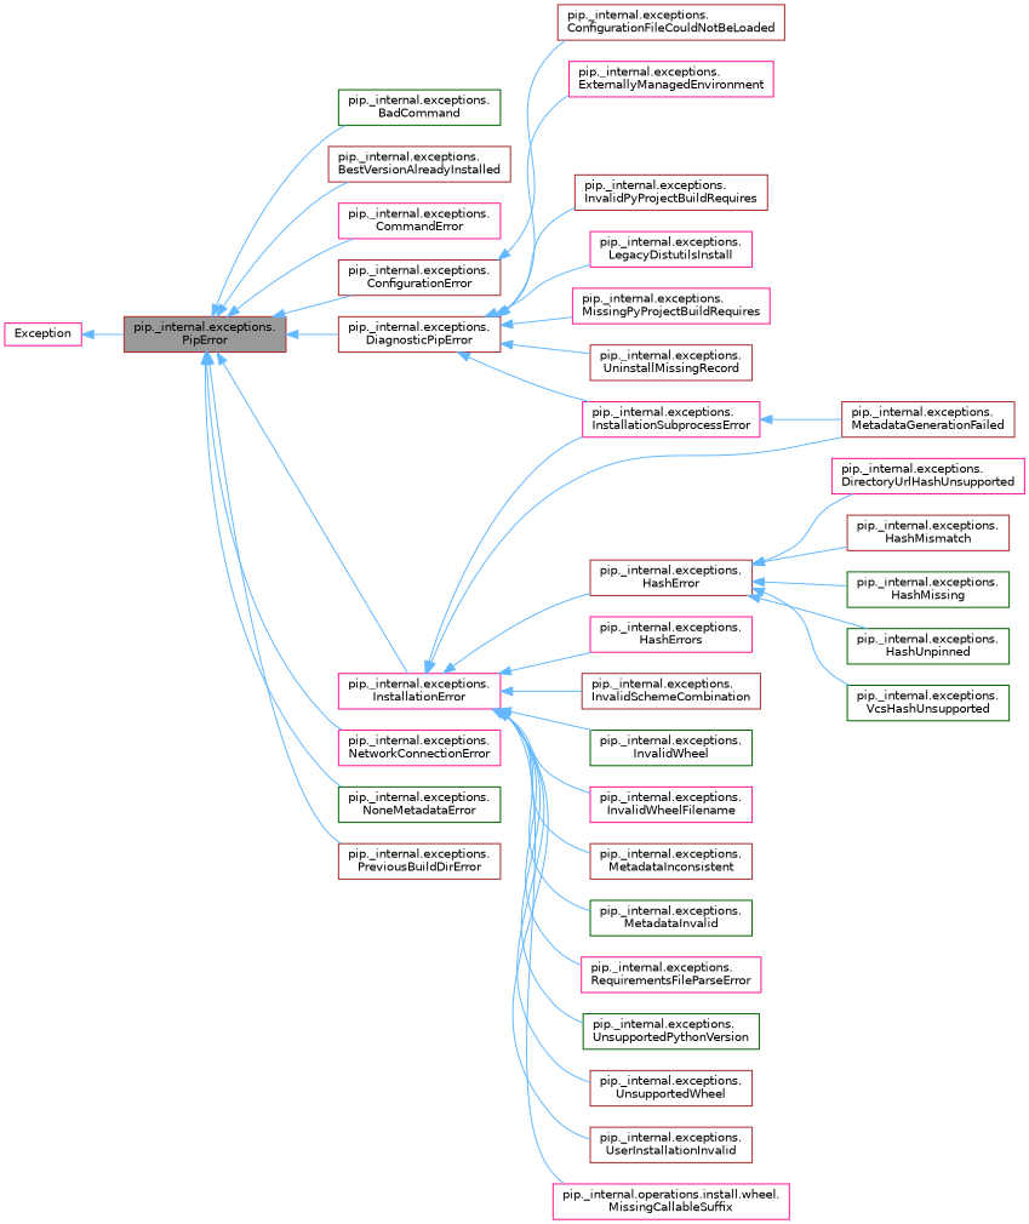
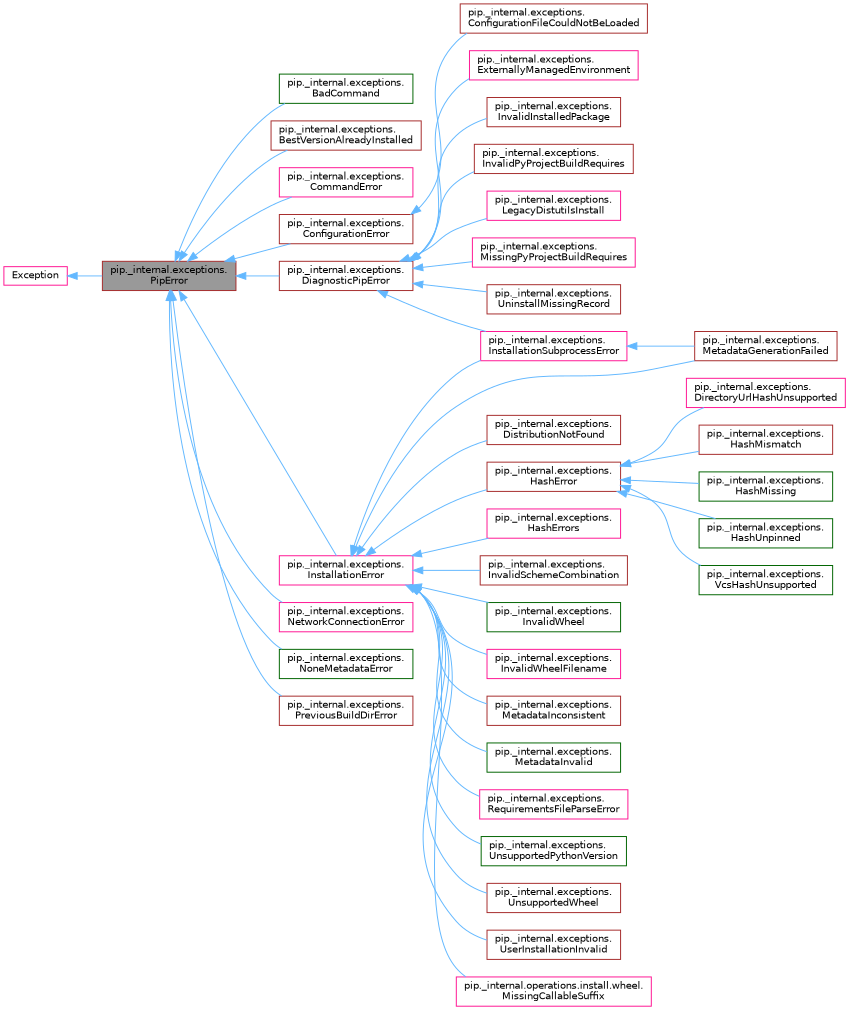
  digraph {
    rankdir=LR
    node [color=brown fillcolor=white fontname=Helvetica fontsize=10 shape=box style=filled]
    edge [color=steelblue1 dir=back fontname=Helvetica fontsize=10 labelfontname=Helvetica labelfontsize=10 style=solid]
    n1 [fillcolor=grey60 fontcolor=black height=0.2 label="pip._internal.exceptions.\lPipError" width=0.4]
    n2 [color=darkgreen height=0.2 label="pip._internal.exceptions.\lBadCommand" width=0.4]
    n3 [height=0.2 label="pip._internal.exceptions.\lBestVersionAlreadyInstalled" width=0.4]
    n4 [color=deeppink height=0.2 label="pip._internal.exceptions.\lCommandError" width=0.4]
    n5 [height=0.2 label="pip._internal.exceptions.\lConfigurationError" width=0.4]
    n6 [height=0.2 label="pip._internal.exceptions.\lDiagnosticPipError" width=0.4]
    n7 [color=deeppink height=0.2 label="pip._internal.exceptions.\lInstallationError" width=0.4]
    n8 [color=deeppink height=0.2 label="pip._internal.exceptions.\lNetworkConnectionError" width=0.4]
    n9 [color=darkgreen height=0.2 label="pip._internal.exceptions.\lNoneMetadataError" width=0.4]
    n10 [height=0.2 label="pip._internal.exceptions.\lPreviousBuildDirError" width=0.4]
    n11 [height=0.2 label="pip._internal.exceptions.\lConfigurationFileCouldNotBeLoaded" width=0.4]
    n12 [color=deeppink height=0.2 label="pip._internal.exceptions.\lExternallyManagedEnvironment" width=0.4]
    n13 [color=deeppink height=0.2 label="pip._internal.exceptions.\lInstallationSubprocessError" width=0.4]
+   n14 [height=0.2 label="pip._internal.exceptions.\lInvalidInstalledPackage" width=0.4]
    n15 [height=0.2 label="pip._internal.exceptions.\lInvalidPyProjectBuildRequires" width=0.4]
    n16 [color=deeppink height=0.2 label="pip._internal.exceptions.\lLegacyDistutilsInstall" width=0.4]
    n17 [color=deeppink height=0.2 label="pip._internal.exceptions.\lMissingPyProjectBuildRequires" width=0.4]
    n18 [height=0.2 label="pip._internal.exceptions.\lUninstallMissingRecord" width=0.4]
    n19 [height=0.2 label="pip._internal.exceptions.\lMetadataGenerationFailed" width=0.4]
+   n20 [height=0.2 label="pip._internal.exceptions.\lDistributionNotFound" width=0.4]
    n21 [height=0.2 label="pip._internal.exceptions.\lHashError" width=0.4]
    n22 [color=deeppink height=0.2 label="pip._internal.exceptions.\lHashErrors" width=0.4]
    n23 [height=0.2 label="pip._internal.exceptions.\lInvalidSchemeCombination" width=0.4]
    n24 [color=darkgreen height=0.2 label="pip._internal.exceptions.\lInvalidWheel" width=0.4]
    n25 [color=deeppink height=0.2 label="pip._internal.exceptions.\lInvalidWheelFilename" width=0.4]
    n26 [height=0.2 label="pip._internal.exceptions.\lMetadataInconsistent" width=0.4]
    n27 [color=darkgreen height=0.2 label="pip._internal.exceptions.\lMetadataInvalid" width=0.4]
    n28 [color=deeppink height=0.2 label="pip._internal.exceptions.\lRequirementsFileParseError" width=0.4]
    n29 [color=darkgreen height=0.2 label="pip._internal.exceptions.\lUnsupportedPythonVersion" width=0.4]
    n30 [height=0.2 label="pip._internal.exceptions.\lUnsupportedWheel" width=0.4]
    n31 [height=0.2 label="pip._internal.exceptions.\lUserInstallationInvalid" width=0.4]
    n32 [color=deeppink height=0.2 label="pip._internal.operations.install.wheel.\lMissingCallableSuffix" width=0.4]
    n33 [color=deeppink height=0.2 label=Exception width=0.4]
    n34 [color=deeppink height=0.2 label="pip._internal.exceptions.\lDirectoryUrlHashUnsupported" width=0.4]
    n35 [height=0.2 label="pip._internal.exceptions.\lHashMismatch" width=0.4]
    n36 [color=darkgreen height=0.2 label="pip._internal.exceptions.\lHashMissing" width=0.4]
    n37 [color=darkgreen height=0.2 label="pip._internal.exceptions.\lHashUnpinned" width=0.4]
    n38 [color=darkgreen height=0.2 label="pip._internal.exceptions.\lVcsHashUnsupported" width=0.4]
    n1 -> n2
    n1 -> n3
    n1 -> n4
    n1 -> n5
    n1 -> n6
    n1 -> n7
    n1 -> n8
    n1 -> n9
    n1 -> n10
    n5 -> n11
    n6 -> n12
    n6 -> n13
+   n6 -> n14
    n6 -> n15
    n6 -> n16
    n6 -> n17
    n6 -> n18
    n7 -> n13
    n7 -> n19
+   n7 -> n20
    n7 -> n21
    n7 -> n22
    n7 -> n23
    n7 -> n24
    n7 -> n25
    n7 -> n26
    n7 -> n27
    n7 -> n28
    n7 -> n29
    n7 -> n30
    n7 -> n31
    n7 -> n32
    n13 -> n19
    n21 -> n34
    n21 -> n35
    n21 -> n36
    n21 -> n37
    n21 -> n38
    n33 -> n1
  }
